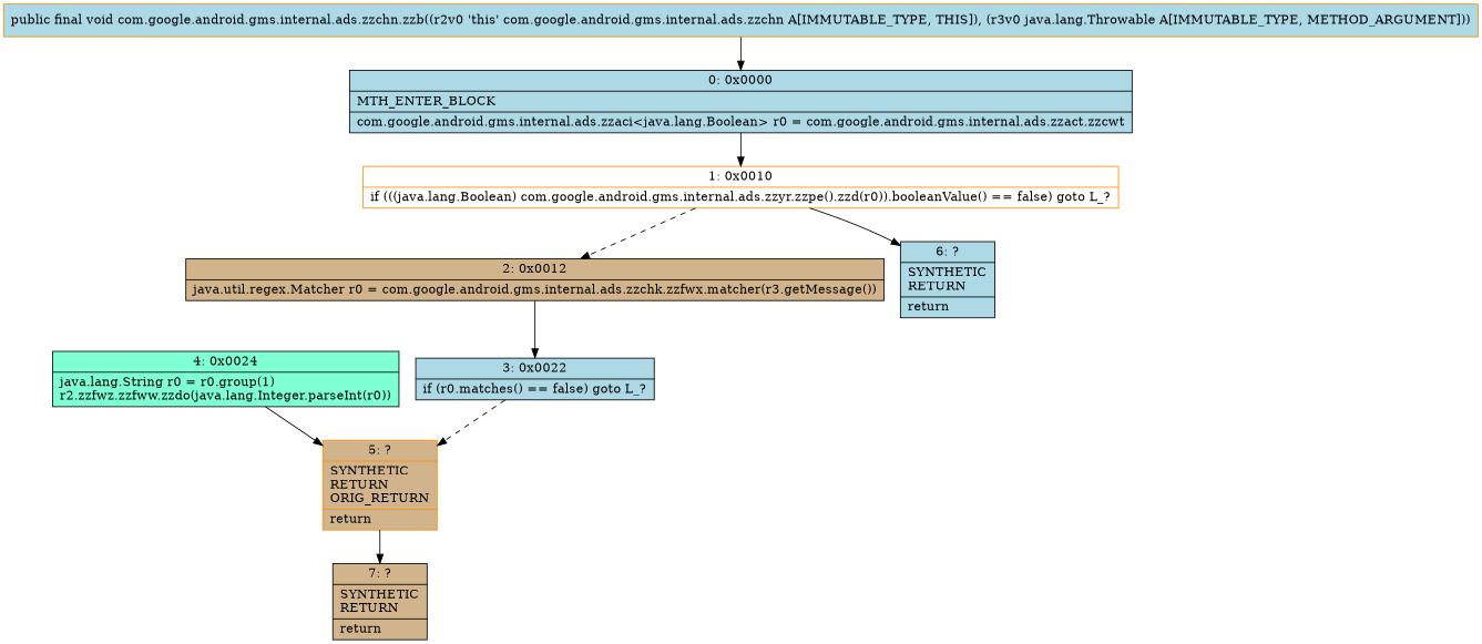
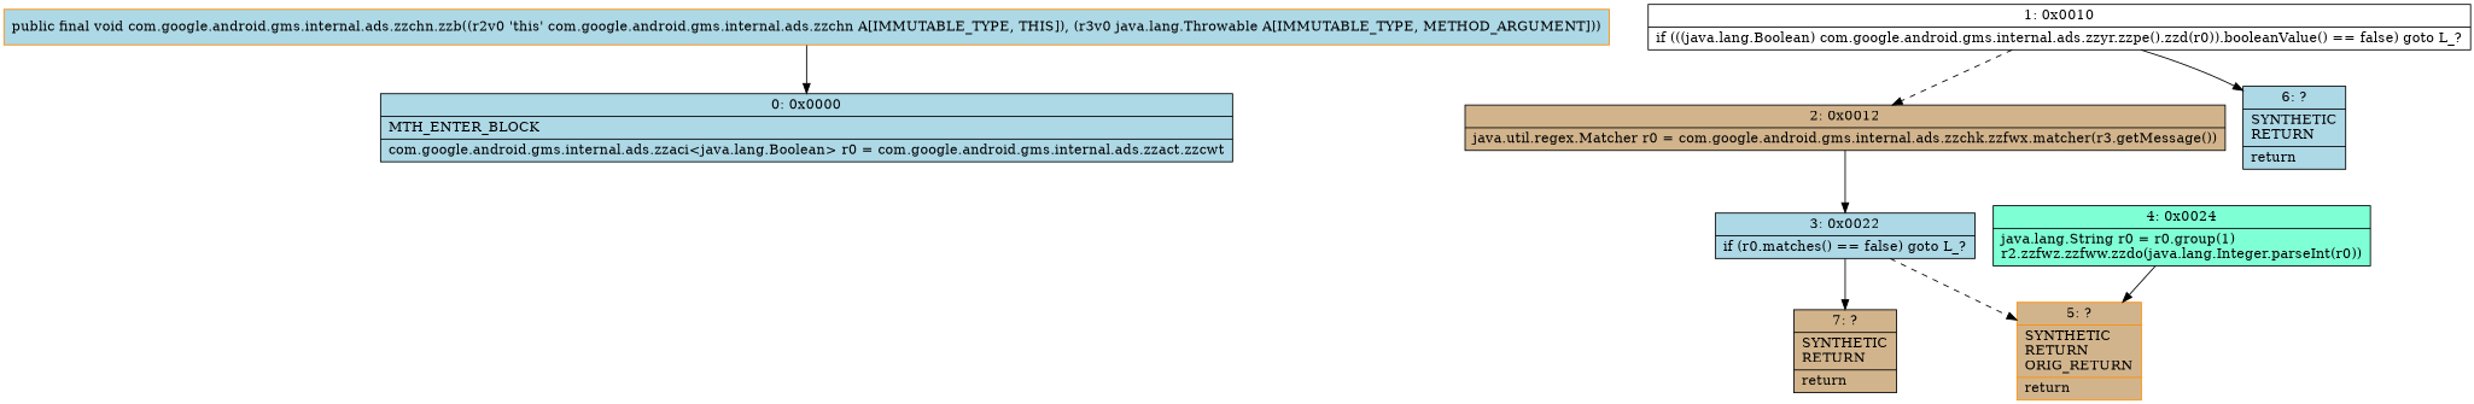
  digraph {
    node [color=black fillcolor=lightblue shape=record style=filled]
    n1 [label="{0\:\ 0x0000|MTH_ENTER_BLOCK\l|com.google.android.gms.internal.ads.zzaci\<java.lang.Boolean\> r0 = com.google.android.gms.internal.ads.zzact.zzcwt\l}"]
-   n2 [color=darkorange fillcolor=white label="{1\:\ 0x0010|if (((java.lang.Boolean) com.google.android.gms.internal.ads.zzyr.zzpe().zzd(r0)).booleanValue() == false) goto L_?\l}"]
+   n2 [fillcolor=white label="{1\:\ 0x0010|if (((java.lang.Boolean) com.google.android.gms.internal.ads.zzyr.zzpe().zzd(r0)).booleanValue() == false) goto L_?\l}"]
    n3 [fillcolor=tan label="{2\:\ 0x0012|java.util.regex.Matcher r0 = com.google.android.gms.internal.ads.zzchk.zzfwx.matcher(r3.getMessage())\l}"]
    n4 [label="{6\:\ ?|SYNTHETIC\lRETURN\l|return\l}"]
    n5 [label="{3\:\ 0x0022|if (r0.matches() == false) goto L_?\l}"]
    n6 [fillcolor=tan label="{7\:\ ?|SYNTHETIC\lRETURN\l|return\l}"]
    n7 [color=darkorange fillcolor=tan label="{5\:\ ?|SYNTHETIC\lRETURN\lORIG_RETURN\l|return\l}"]
    n8 [fillcolor=aquamarine label="{4\:\ 0x0024|java.lang.String r0 = r0.group(1)\lr2.zzfwz.zzfww.zzdo(java.lang.Integer.parseInt(r0))\l}"]
    n9 [color=darkorange label="{public final void com.google.android.gms.internal.ads.zzchn.zzb((r2v0 'this' com.google.android.gms.internal.ads.zzchn A[IMMUTABLE_TYPE, THIS]), (r3v0 java.lang.Throwable A[IMMUTABLE_TYPE, METHOD_ARGUMENT])) }"]
-   n1 -> n2
    n2 -> n3 [style=dashed]
    n2 -> n4
    n3 -> n5
-   n7 -> n6
+   n5 -> n6
    n5 -> n7 [style=dashed]
    n8 -> n7
    n9 -> n1
  }
